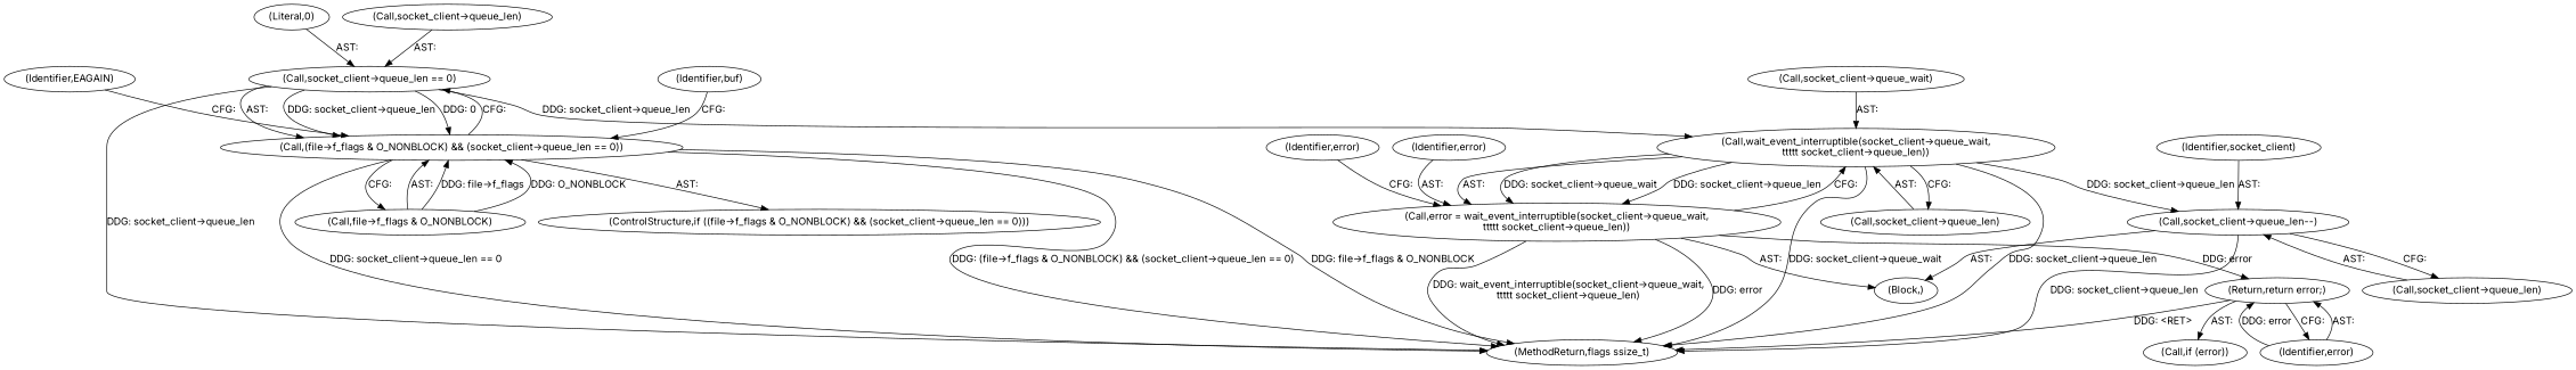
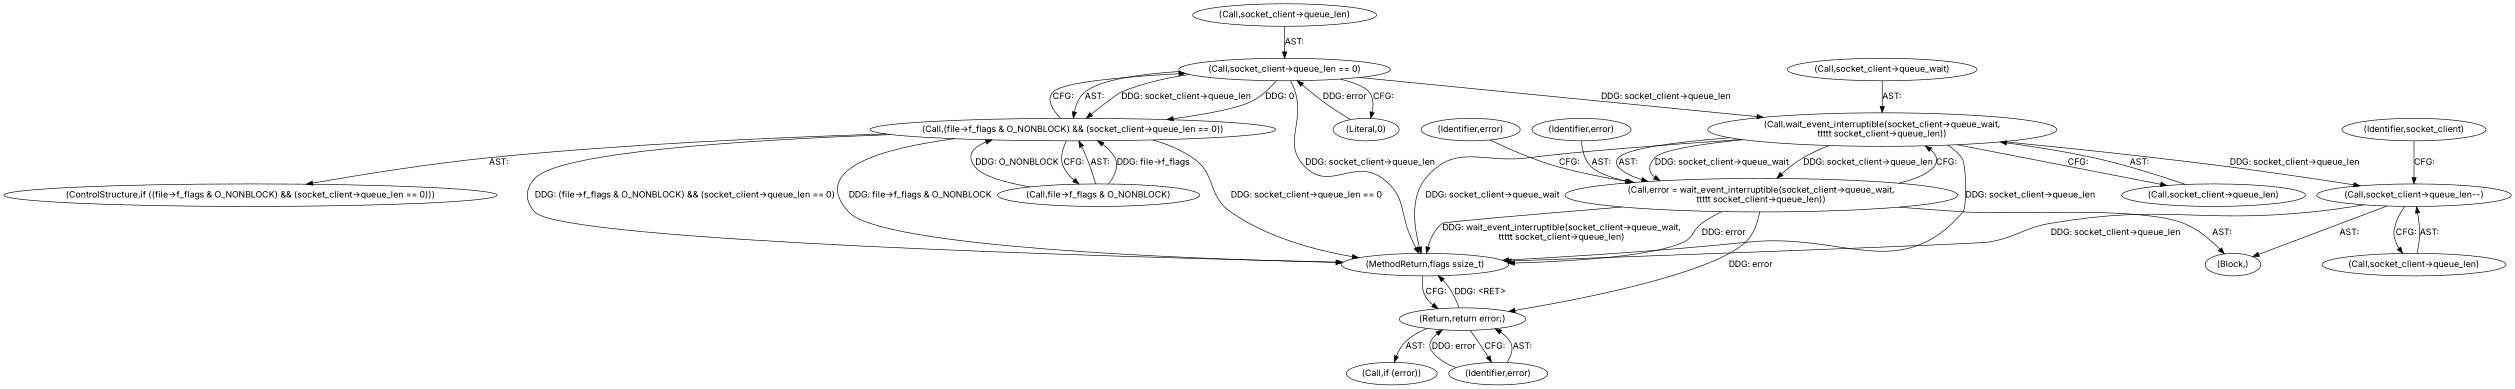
  digraph {
    fontname=Inter
    node [fontname=Inter]
    edge [fontname=Inter]
    n1 [label="(Call,socket_client->queue_len == 0)"]
    n2 [label="(Call,(file->f_flags & O_NONBLOCK) && (socket_client->queue_len == 0))"]
    n3 [label="(Call,wait_event_interruptible(socket_client->queue_wait,\n\t\t\t\t\t socket_client->queue_len))"]
    n4 [label="(Literal,0)"]
    n5 [label="(MethodReturn,flags ssize_t)"]
    n6 [label="(Call,file->f_flags & O_NONBLOCK)"]
    n7 [label="(ControlStructure,if ((file->f_flags & O_NONBLOCK) && (socket_client->queue_len == 0)))"]
    n8 [label="(Call,error = wait_event_interruptible(socket_client->queue_wait,\n\t\t\t\t\t socket_client->queue_len))"]
    n9 [label="(Call,socket_client->queue_len--)"]
    n10 [label="(Call,socket_client->queue_len)"]
    n11 [label="(Return,return error;)"]
    n12 [label="(Block,)"]
    n13 [label="(Call,socket_client->queue_len)"]
    n14 [label="(Call,if (error))"]
    n15 [label="(Identifier,error)"]
-   n16 [label="(Identifier,EAGAIN)"]
    n17 [label="(Identifier,socket_client)"]
    n18 [label="(Identifier,error)"]
-   n19 [label="(Identifier,buf)"]
    n20 [label="(Call,socket_client->queue_len)"]
    n21 [label="(Call,socket_client->queue_wait)"]
    n22 [label="(Identifier,error)"]
    n1 -> n2 [label="AST: "]
    n1 -> n2 [label="DDG: socket_client->queue_len"]
    n1 -> n2 [label="DDG: 0"]
    n1 -> n3 [label="DDG: socket_client->queue_len"]
+   n1 -> n4 [label="CFG: "]
    n1 -> n5 [label="DDG: socket_client->queue_len"]
    n2 -> n1 [label="CFG: "]
    n2 -> n5 [label="DDG: file->f_flags & O_NONBLOCK"]
    n2 -> n5 [label="DDG: socket_client->queue_len == 0"]
    n2 -> n5 [label="DDG: (file->f_flags & O_NONBLOCK) && (socket_client->queue_len == 0)"]
    n2 -> n6 [label="CFG: "]
    n2 -> n7 [label="AST: "]
    n3 -> n5 [label="DDG: socket_client->queue_wait"]
    n3 -> n5 [label="DDG: socket_client->queue_len"]
    n3 -> n8 [label="AST: "]
    n3 -> n8 [label="DDG: socket_client->queue_wait"]
    n3 -> n8 [label="DDG: socket_client->queue_len"]
    n3 -> n9 [label="DDG: socket_client->queue_len"]
    n3 -> n10 [label="CFG: "]
-   n4 -> n1 [label="AST: "]
+   n4 -> n1 [label="DDG: error"]
+   n5 -> n11 [label="CFG: "]
    n6 -> n2 [label="AST: "]
    n6 -> n2 [label="DDG: file->f_flags"]
    n6 -> n2 [label="DDG: O_NONBLOCK"]
    n8 -> n3 [label="CFG: "]
    n8 -> n5 [label="DDG: error"]
    n8 -> n5 [label="DDG: wait_event_interruptible(socket_client->queue_wait,\n\t\t\t\t\t socket_client->queue_len)"]
    n8 -> n11 [label="DDG: error"]
    n8 -> n12 [label="AST: "]
    n9 -> n5 [label="DDG: socket_client->queue_len"]
    n9 -> n12 [label="AST: "]
    n9 -> n13 [label="CFG: "]
    n10 -> n3 [label="AST: "]
    n11 -> n5 [label="DDG: <RET>"]
    n11 -> n14 [label="AST: "]
    n11 -> n15 [label="CFG: "]
    n13 -> n9 [label="AST: "]
    n15 -> n11 [label="AST: "]
    n15 -> n11 [label="DDG: error"]
-   n16 -> n2 [label="CFG: "]
-   n17 -> n9 [label="AST: "]
+   n17 -> n9 [label="CFG: "]
    n18 -> n8 [label="AST: "]
-   n19 -> n2 [label="CFG: "]
    n20 -> n1 [label="AST: "]
    n21 -> n3 [label="AST: "]
    n22 -> n8 [label="CFG: "]
  }
